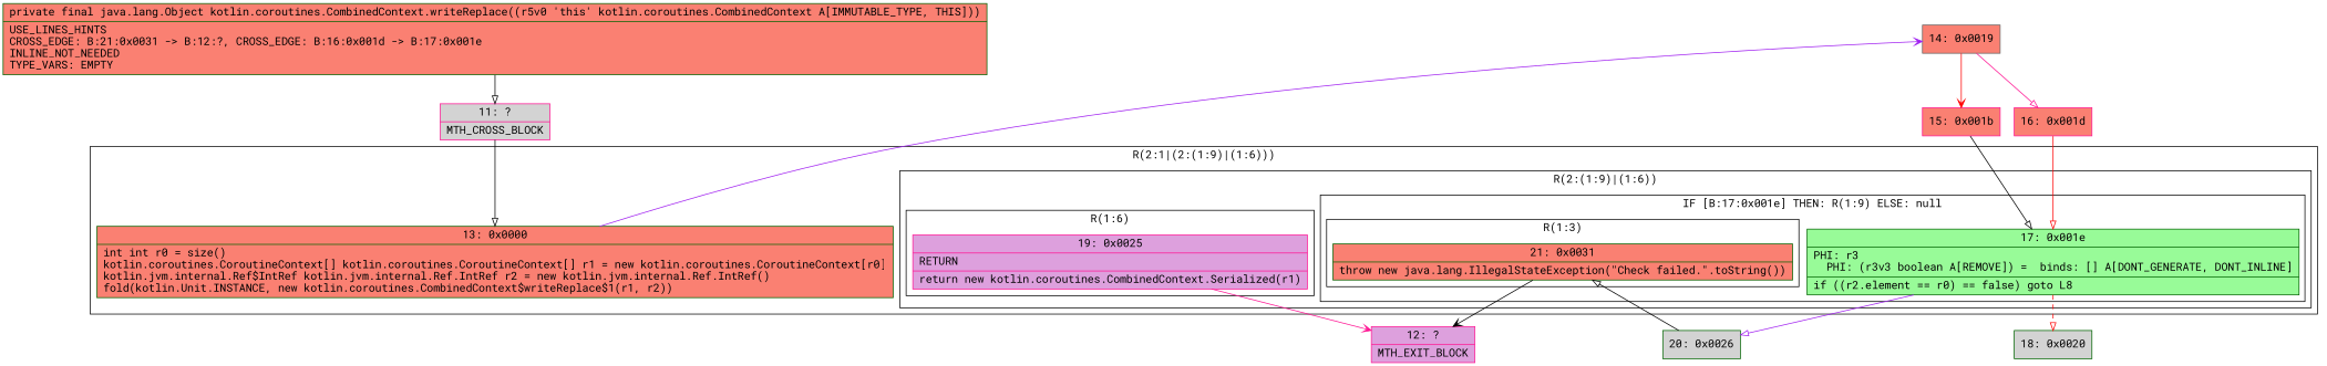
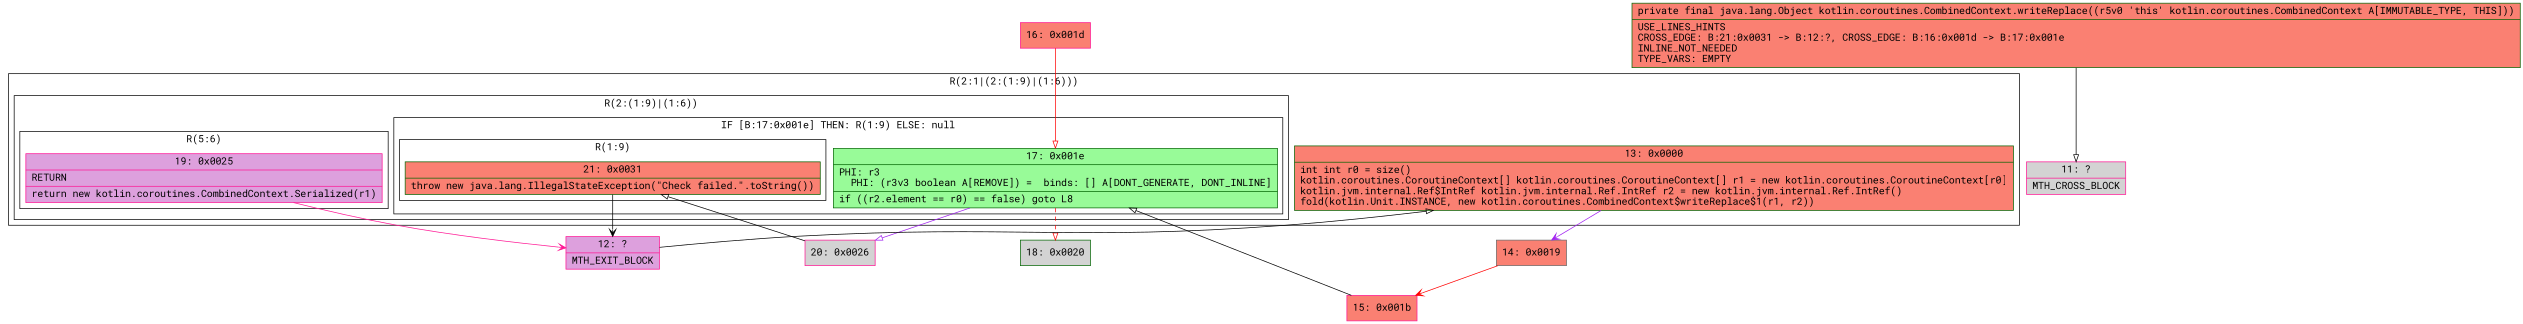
  digraph {
    fontname="Roboto Mono"
    node [color=darkgreen fillcolor=salmon fontname="Roboto Mono" shape=record style=filled]
    edge [arrowhead=onormal color=black fontname="Roboto Mono"]
    n1 [label="{21\:\ 0x0031|throw new java.lang.IllegalStateException(\"Check failed.\".toString())\l}"]
    n2 [fillcolor=palegreen label="{17\:\ 0x001e|PHI: r3 \l  PHI: (r3v3 boolean A[REMOVE]) =  binds: [] A[DONT_GENERATE, DONT_INLINE]\l|if ((r2.element == r0) == false) goto L8\l}"]
    n3 [color=deeppink fillcolor=plum label="{19\:\ 0x0025|RETURN\l|return new kotlin.coroutines.CombinedContext.Serialized(r1)\l}"]
    n4 [label="{13\:\ 0x0000|int int r0 = size()\lkotlin.coroutines.CoroutineContext[] kotlin.coroutines.CoroutineContext[] r1 = new kotlin.coroutines.CoroutineContext[r0]\lkotlin.jvm.internal.Ref$IntRef kotlin.jvm.internal.Ref.IntRef r2 = new kotlin.jvm.internal.Ref.IntRef()\lfold(kotlin.Unit.INSTANCE, new kotlin.coroutines.CombinedContext$writeReplace$1(r1, r2))\l}"]
    n5 [color=deeppink fillcolor=plum label="{12\:\ ?|MTH_EXIT_BLOCK\l}"]
    n6 [fillcolor=lightgrey label="{18\:\ 0x0020}"]
-   n7 [fillcolor=lightgrey label="{20\:\ 0x0026}"]
+   n7 [color=deeppink fillcolor=lightgrey label="{20\:\ 0x0026}"]
    n8 [color=gray40 label="{14\:\ 0x0019}"]
    n9 [color=deeppink label="{15\:\ 0x001b}"]
    n10 [color=deeppink label="{16\:\ 0x001d}"]
    n11 [color=deeppink fillcolor=lightgrey label="{11\:\ ?|MTH_CROSS_BLOCK\l}"]
    n12 [label="{private final java.lang.Object kotlin.coroutines.CombinedContext.writeReplace((r5v0 'this' kotlin.coroutines.CombinedContext A[IMMUTABLE_TYPE, THIS]))  | USE_LINES_HINTS\lCROSS_EDGE: B:21:0x0031 \-\> B:12:?, CROSS_EDGE: B:16:0x001d \-\> B:17:0x001e\lINLINE_NOT_NEEDED\lTYPE_VARS: EMPTY\l}"]
    subgraph cluster_1 {
      label="R(2:1|(2:(1:9)|(1:6)))"
      n4
      subgraph cluster_2 {
        label="R(2:(1:9)|(1:6))"
        subgraph cluster_3 {
          label="IF [B:17:0x001e] THEN: R(1:9) ELSE: null"
          n2
          subgraph cluster_4 {
-           label="R(1:3)"
+           label="R(1:9)"
            n1
          }
        }
        subgraph cluster_5 {
-         label="R(1:6)"
+         label="R(5:6)"
          n3
        }
      }
    }
    n1 -> n5 [arrowhead=vee]
    n2 -> n6 [color=red style=dashed]
    n2 -> n7 [color=purple]
    n3 -> n5 [arrowhead=vee color=deeppink]
    n4 -> n8 [arrowhead=vee color=purple]
    n7 -> n1
    n8 -> n9 [arrowhead=vee color=red]
-   n8 -> n10 [color=deeppink]
    n9 -> n2
    n10 -> n2 [color=red]
-   n11 -> n4
+   n5 -> n4
    n12 -> n11
  }
